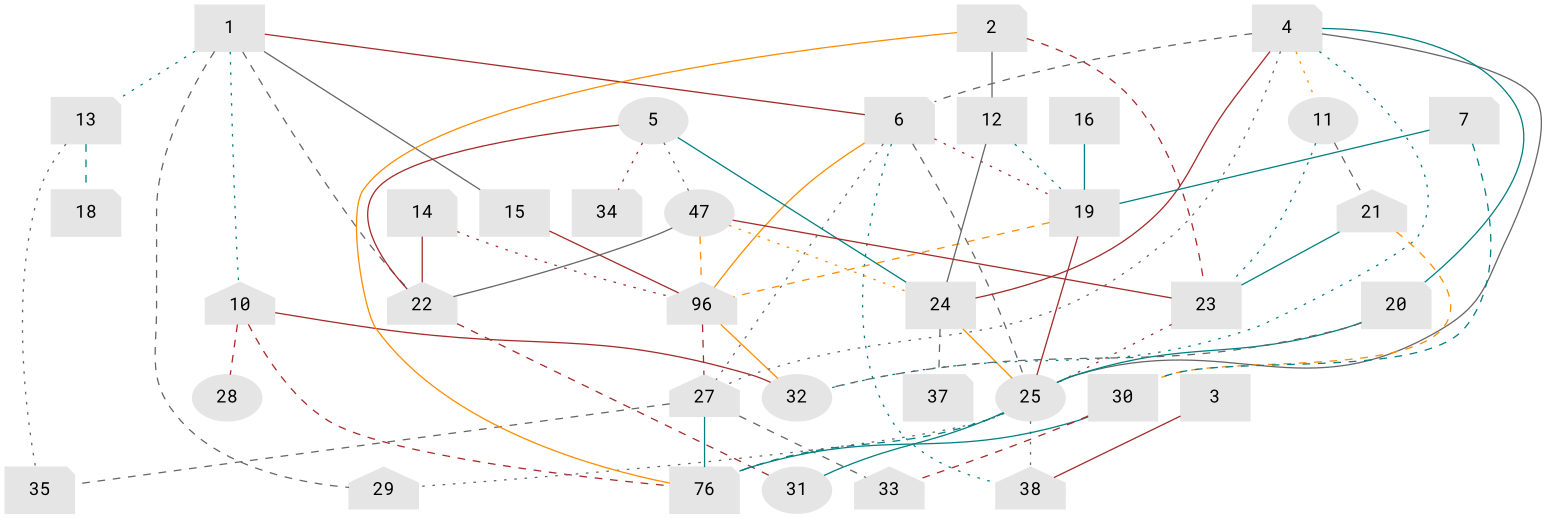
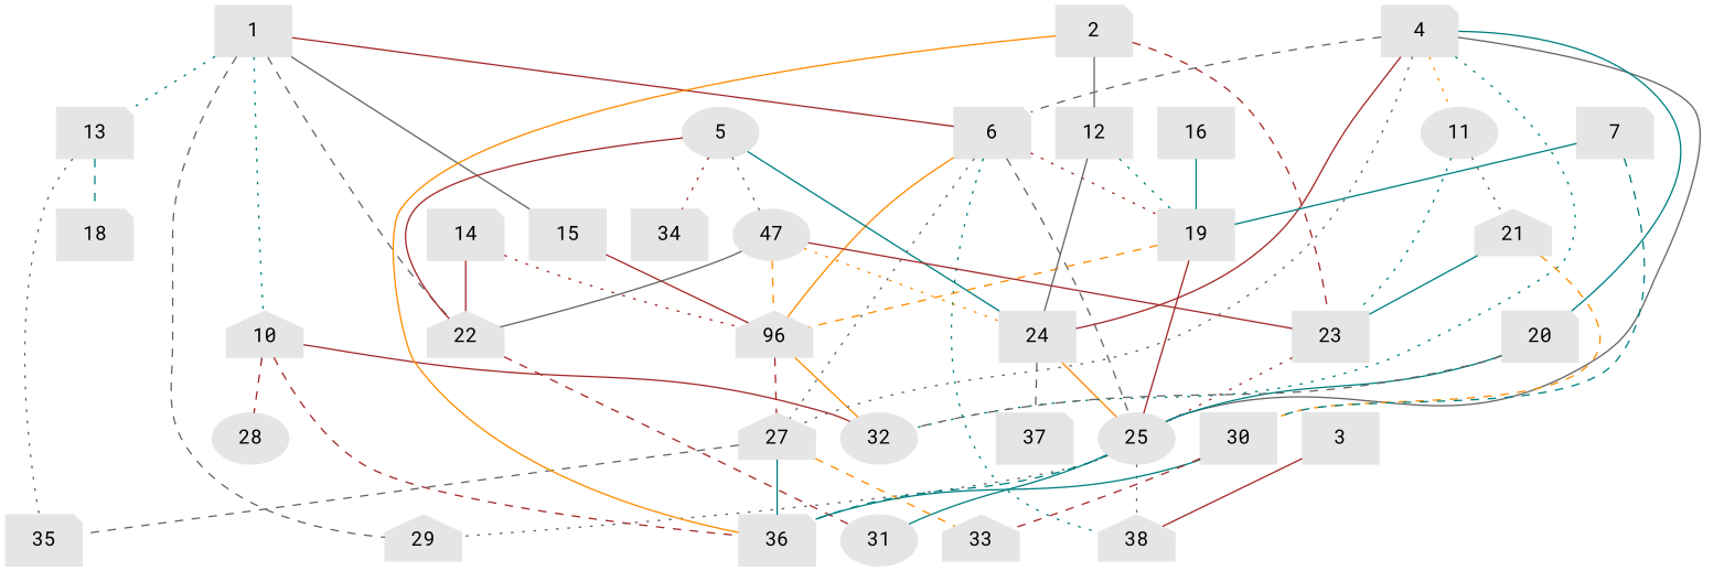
  graph {
    fontname="Roboto Mono"
    node [color=gray90 fontname="Roboto Mono" shape=note style=filled]
    edge [color=brown fontname="Roboto Mono" style=solid weight=1.0]
    1 [shape=box]
    6
    10 [shape=house]
    13
    15 [shape=box]
    22 [shape=house]
    29 [shape=house]
    38 [shape=house]
    25 [shape=ellipse]
    27 [shape=house]
    19 [shape=box]
    n12 [label=96 shape=house]
-   36 [label=76]
+   36
    32 [shape=ellipse]
    28 [shape=ellipse]
    18
    35
    31 [shape=ellipse]
    12 [shape=box]
    2
    23 [shape=box]
    24 [shape=box]
    3 [shape=box]
    4
    11 [shape=ellipse]
    20
    21 [shape=house]
    37
    33 [shape=house]
    5 [shape=ellipse]
    n31 [label=47 shape=ellipse]
    34
    7
    30 [shape=box]
    14
    16 [shape=box]
    1 -- 6
    1 -- 10 [color=teal style=dotted]
    1 -- 13 [color=teal style=dotted]
    1 -- 15 [color=gray40]
    1 -- 22 [color=gray40 style=dashed]
    1 -- 29 [color=gray40 style=dashed]
    6 -- 38 [color=teal style=dotted]
    6 -- 25 [color=gray40 style=dashed weight=2.0]
    6 -- 27 [color=gray40 style=dotted]
    6 -- 19 [style=dotted]
    6 -- n12 [color=darkorange]
    10 -- 36 [style=dashed]
    10 -- 32
    10 -- 28 [style=dashed]
    13 -- 18 [color=teal style=dashed]
    13 -- 35 [color=gray40 style=dotted]
    15 -- n12
    22 -- 31 [style=dashed]
    25 -- 29 [color=gray40 style=dotted]
    25 -- 38 [color=gray40 style=dotted]
    25 -- 36 [color=teal style=dashed weight=2.0]
    25 -- 31 [color=teal]
    27 -- 36 [color=teal]
    27 -- 35 [color=gray40 style=dashed]
-   27 -- 33 [color=gray40 style=dashed weight=2.0]
+   27 -- 33 [color=darkorange style=dashed weight=2.0]
    19 -- 25
    19 -- n12 [color=darkorange style=dashed]
    n12 -- 27 [style=dashed]
    n12 -- 32 [color=darkorange]
    12 -- 19 [color=teal style=dotted]
    12 -- 24 [color=gray40]
    2 -- 36 [color=darkorange]
    2 -- 12 [color=gray40]
    2 -- 23 [style=dashed]
    23 -- 25 [style=dotted]
    24 -- 25 [color=darkorange]
    24 -- 37 [color=gray40 style=dashed]
    3 -- 38
    4 -- 6 [color=gray40 style=dashed weight=2.0]
    4 -- 25 [color=gray40]
    4 -- 27 [color=gray40 style=dotted]
    4 -- 32 [color=teal style=dotted]
    4 -- 24
    4 -- 11 [color=darkorange style=dotted]
    4 -- 20 [color=teal]
    11 -- 23 [color=teal style=dotted]
-   11 -- 21 [color=gray40 style=dashed]
+   11 -- 21 [color=gray40 style=dotted]
    20 -- 25 [color=teal]
    20 -- 32 [color=gray40 style=dashed]
    21 -- 23 [color=teal]
    21 -- 30 [color=darkorange style=dashed]
    5 -- 22
    5 -- 24 [color=teal]
    5 -- n31 [color=gray40 style=dotted]
    5 -- 34 [style=dotted]
    n31 -- 22 [color=gray40]
    n31 -- n12 [color=darkorange style=dashed weight=2.0]
    n31 -- 23
    n31 -- 24 [color=darkorange style=dotted]
    7 -- 19 [color=teal]
    7 -- 30 [color=teal style=dashed]
    30 -- 36 [color=teal]
    30 -- 33 [style=dashed]
    14 -- 22
    14 -- n12 [style=dotted]
    16 -- 19 [color=teal]
  }
